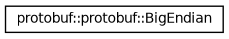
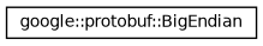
  digraph {
    rankdir=LR
-   n1 [color=black fillcolor=white fontname=Helvetica fontsize=10 height=0.2 label="protobuf::protobuf::BigEndian" shape=record style=filled width=0.4]
+   n1 [color=black fillcolor=white fontname=Helvetica fontsize=10 height=0.2 label="google::protobuf::BigEndian" shape=record style=filled width=0.4]
  }
